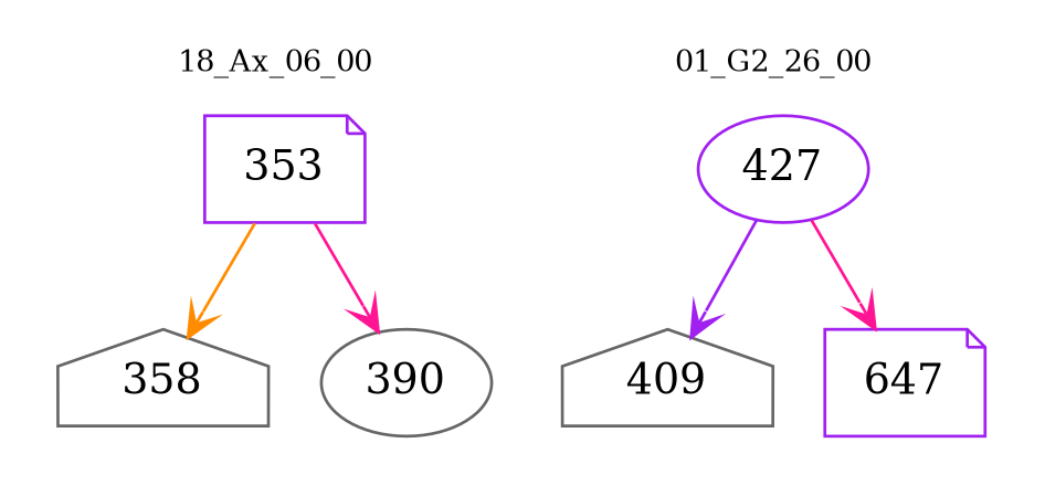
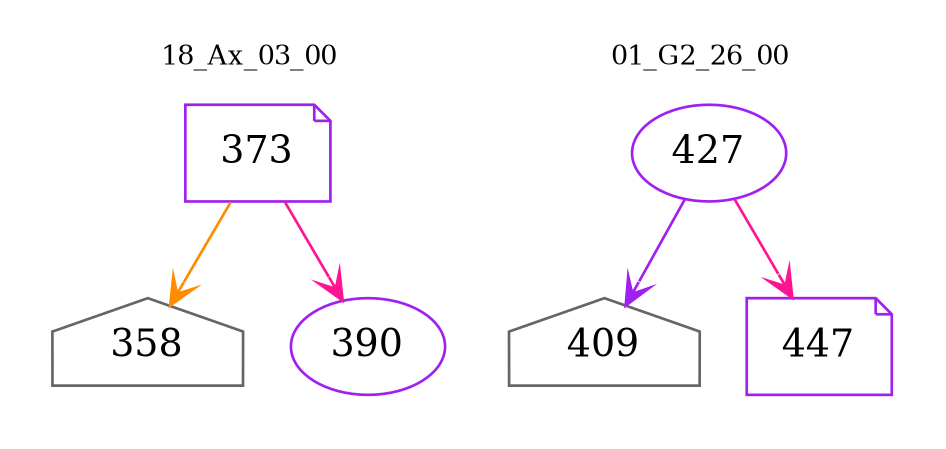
  digraph {
    node [color=purple shape=note]
    edge [arrowhead=vee color=deeppink]
-   n1 [label=353]
+   n1 [label=373]
    n2 [color=gray40 label=358 shape=house]
-   n3 [color=gray40 label=390 shape=ellipse]
+   n3 [label=390 shape=ellipse]
    n4 [label=427 shape=ellipse]
    n5 [color=gray40 label=409 shape=house]
-   n6 [label=647]
+   n6 [label=447]
    subgraph cluster_1 {
      color=white
      fontsize=10
-     label="18_Ax_06_00"
+     label="18_Ax_03_00"
      n1
      n2
      n3
    }
    subgraph cluster_2 {
      color=white
      fontsize=10
      label="01_G2_26_00"
      n4
      n5
      n6
    }
    n1 -> n2 [color=darkorange]
    n1 -> n3
    n4 -> n5 [color=purple]
    n4 -> n6
  }
